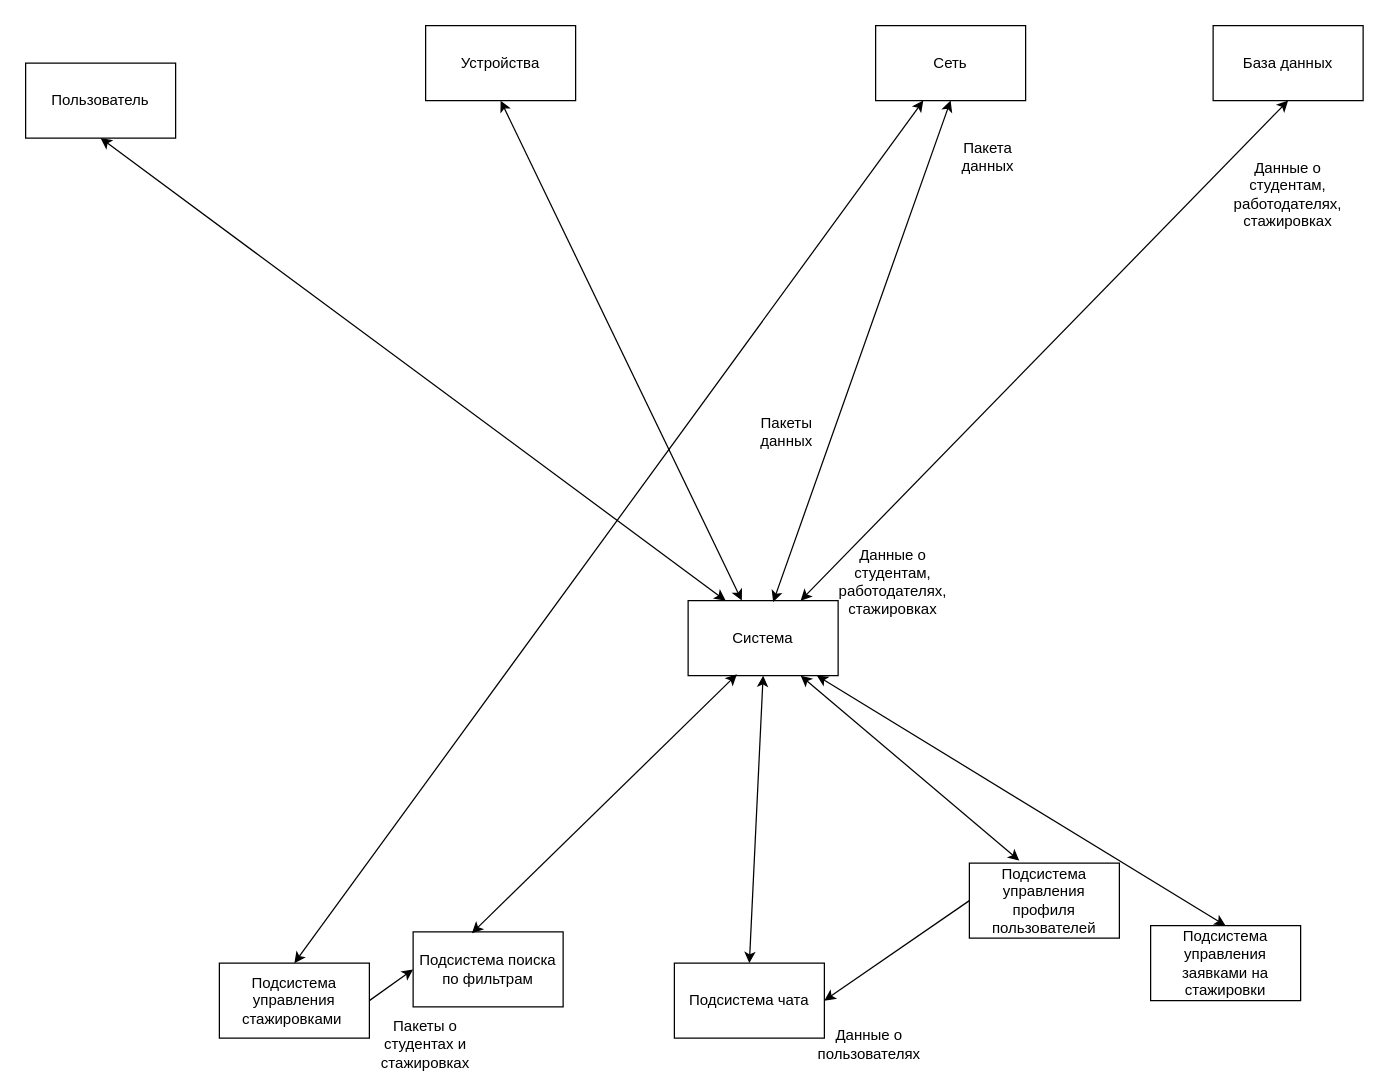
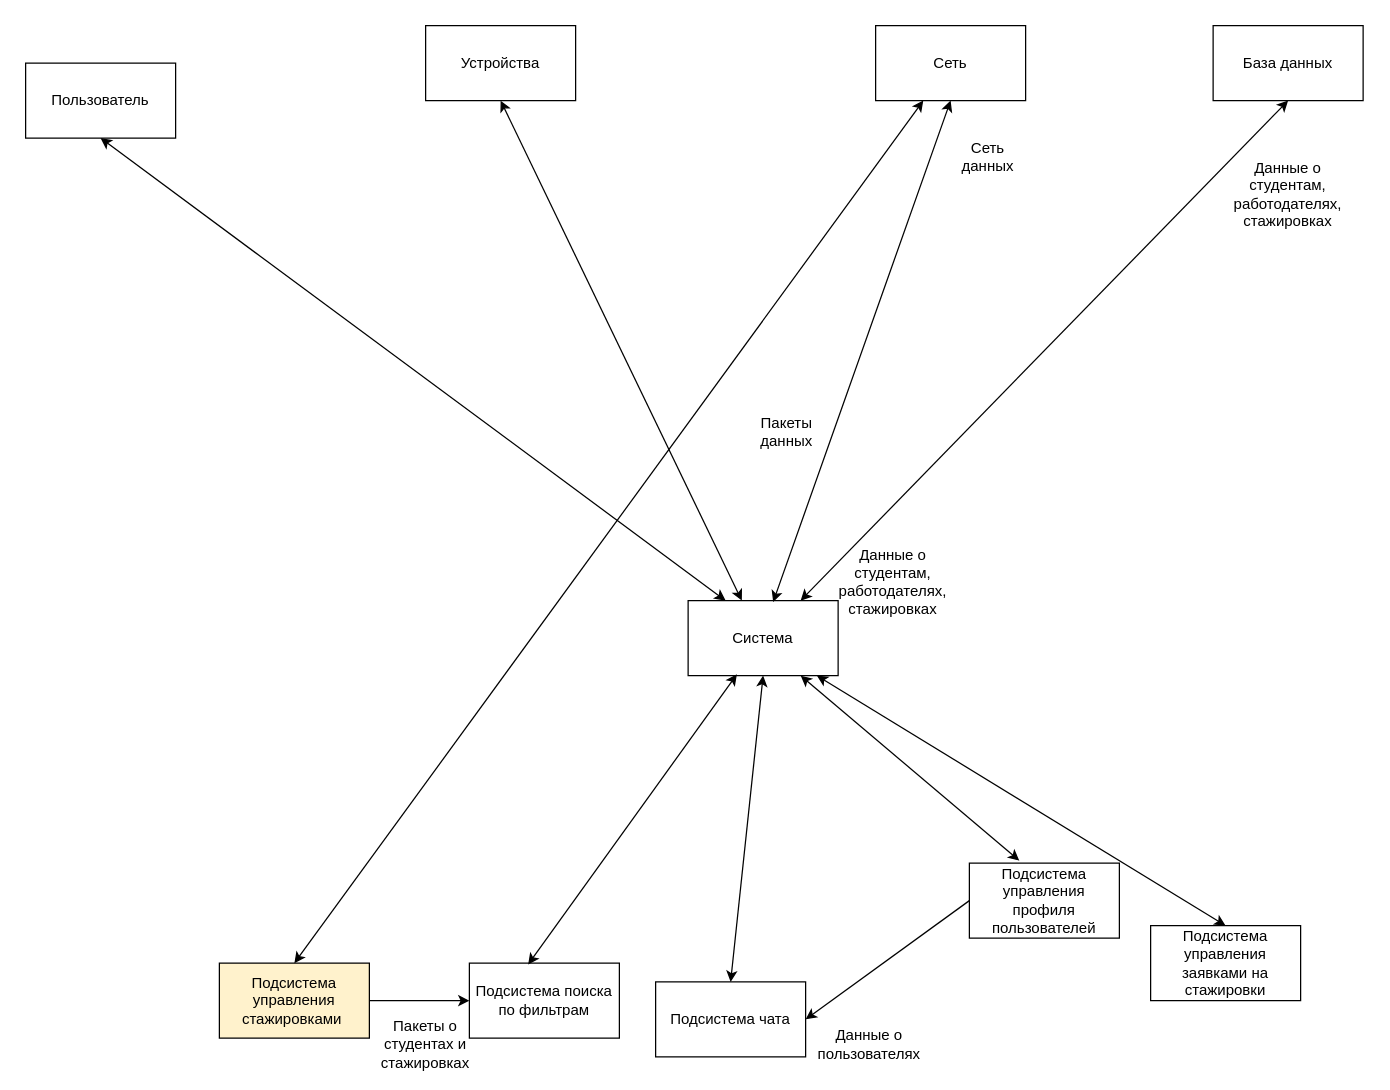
  <mxCell id="0" />
  <mxCell id="1" parent="0" />
  <mxCell id="2" value="Система" style="rounded=0;whiteSpace=wrap;html=1;" parent="1" vertex="1"><mxGeometry x="550" y="480" width="120" height="60" as="geometry" /></mxCell>
  <mxCell id="3" value="Пользователь" style="rounded=0;whiteSpace=wrap;html=1;" parent="1" vertex="1"><mxGeometry x="20" y="50" width="120" height="60" as="geometry" /></mxCell>
  <mxCell id="4" value="Устройства" style="rounded=0;whiteSpace=wrap;html=1;" parent="1" vertex="1"><mxGeometry x="340" y="20" width="120" height="60" as="geometry" /></mxCell>
  <mxCell id="5" value="Сеть" style="rounded=0;whiteSpace=wrap;html=1;" parent="1" vertex="1"><mxGeometry x="700" y="20" width="120" height="60" as="geometry" /></mxCell>
  <mxCell id="6" value="База данных" style="rounded=0;whiteSpace=wrap;html=1;" parent="1" vertex="1"><mxGeometry x="970" y="20" width="120" height="60" as="geometry" /></mxCell>
- <mxCell id="7" value="Подсистема управления стажировками&amp;nbsp;" style="rounded=0;whiteSpace=wrap;html=1;" parent="1" vertex="1"><mxGeometry x="175" y="770" width="120" height="60" as="geometry" /></mxCell>
- <mxCell id="8" value="Подсистема поиска по фильтрам" style="rounded=0;whiteSpace=wrap;html=1;" parent="1" vertex="1"><mxGeometry x="330" y="745" width="120" height="60" as="geometry" /></mxCell>
- <mxCell id="9" value="Подсистема чата" style="rounded=0;whiteSpace=wrap;html=1;" parent="1" vertex="1"><mxGeometry x="539" y="770" width="120" height="60" as="geometry" /></mxCell>
+ <mxCell id="7" value="Подсистема управления стажировками&amp;nbsp;" style="rounded=0;whiteSpace=wrap;html=1;fillColor=#fff2cc;" parent="1" vertex="1"><mxGeometry x="175" y="770" width="120" height="60" as="geometry" /></mxCell>
+ <mxCell id="8" value="Подсистема поиска по фильтрам" style="rounded=0;whiteSpace=wrap;html=1;" parent="1" vertex="1"><mxGeometry x="375" y="770" width="120" height="60" as="geometry" /></mxCell>
+ <mxCell id="9" value="Подсистема чата" style="rounded=0;whiteSpace=wrap;html=1;" parent="1" vertex="1"><mxGeometry x="524" y="785" width="120" height="60" as="geometry" /></mxCell>
  <mxCell id="10" value="" style="endArrow=classic;startArrow=classic;html=1;rounded=0;entryX=0.5;entryY=1;entryDx=0;entryDy=0;exitX=0.25;exitY=0;exitDx=0;exitDy=0;" edge="1" parent="1" source="2" target="3"><mxGeometry width="50" height="50" relative="1" as="geometry"><mxPoint x="310" y="280" as="sourcePoint" /><mxPoint x="360" y="230" as="targetPoint" /></mxGeometry></mxCell>
  <mxCell id="11" value="" style="endArrow=classic;startArrow=classic;html=1;rounded=0;entryX=0.5;entryY=1;entryDx=0;entryDy=0;exitX=0.358;exitY=0;exitDx=0;exitDy=0;exitPerimeter=0;" edge="1" parent="1" source="2" target="4"><mxGeometry width="50" height="50" relative="1" as="geometry"><mxPoint x="520" y="340" as="sourcePoint" /><mxPoint x="570" y="290" as="targetPoint" /></mxGeometry></mxCell>
  <mxCell id="12" value="" style="endArrow=classic;startArrow=classic;html=1;rounded=0;entryX=0.5;entryY=1;entryDx=0;entryDy=0;exitX=0.567;exitY=0.017;exitDx=0;exitDy=0;exitPerimeter=0;" edge="1" parent="1" source="2" target="5"><mxGeometry width="50" height="50" relative="1" as="geometry"><mxPoint x="640" y="360" as="sourcePoint" /><mxPoint x="690" y="310" as="targetPoint" /></mxGeometry></mxCell>
  <mxCell id="13" value="" style="endArrow=classic;startArrow=classic;html=1;rounded=0;entryX=0.5;entryY=1;entryDx=0;entryDy=0;exitX=0.75;exitY=0;exitDx=0;exitDy=0;" edge="1" parent="1" source="2" target="6"><mxGeometry width="50" height="50" relative="1" as="geometry"><mxPoint x="900" y="260" as="sourcePoint" /><mxPoint x="950" y="210" as="targetPoint" /></mxGeometry></mxCell>
  <mxCell id="14" value="Подсистема управления профиля пользователей" style="rounded=0;whiteSpace=wrap;html=1;" vertex="1" parent="1"><mxGeometry x="775" y="690" width="120" height="60" as="geometry" /></mxCell>
  <mxCell id="15" value="" style="endArrow=classic;startArrow=classic;html=1;rounded=0;entryX=0.75;entryY=1;entryDx=0;entryDy=0;exitX=0.333;exitY=-0.033;exitDx=0;exitDy=0;exitPerimeter=0;" edge="1" parent="1" source="14" target="2"><mxGeometry width="50" height="50" relative="1" as="geometry"><mxPoint x="710" y="600" as="sourcePoint" /><mxPoint x="760" y="550" as="targetPoint" /></mxGeometry></mxCell>
  <mxCell id="16" value="Подсистема управления заявками на стажировки" style="rounded=0;whiteSpace=wrap;html=1;" vertex="1" parent="1"><mxGeometry x="920" y="740" width="120" height="60" as="geometry" /></mxCell>
  <mxCell id="17" value="" style="endArrow=classic;html=1;rounded=0;entryX=1;entryY=0.5;entryDx=0;entryDy=0;exitX=0;exitY=0.5;exitDx=0;exitDy=0;" edge="1" parent="1" source="14" target="9"><mxGeometry width="50" height="50" relative="1" as="geometry"><mxPoint x="625" y="950" as="sourcePoint" /><mxPoint x="675" y="900" as="targetPoint" /></mxGeometry></mxCell>
  <mxCell id="18" value="" style="endArrow=classic;startArrow=classic;html=1;rounded=0;entryX=0.5;entryY=1;entryDx=0;entryDy=0;exitX=0.5;exitY=0;exitDx=0;exitDy=0;" edge="1" parent="1" source="9" target="2"><mxGeometry width="50" height="50" relative="1" as="geometry"><mxPoint x="630" y="680" as="sourcePoint" /><mxPoint x="680" y="630" as="targetPoint" /></mxGeometry></mxCell>
  <mxCell id="19" value="" style="endArrow=classic;startArrow=classic;html=1;rounded=0;entryX=0.325;entryY=0.983;entryDx=0;entryDy=0;entryPerimeter=0;exitX=0.392;exitY=0.017;exitDx=0;exitDy=0;exitPerimeter=0;" edge="1" parent="1" source="8" target="2"><mxGeometry width="50" height="50" relative="1" as="geometry"><mxPoint x="520" y="680" as="sourcePoint" /><mxPoint x="570" y="630" as="targetPoint" /></mxGeometry></mxCell>
  <mxCell id="20" value="" style="endArrow=classic;startArrow=classic;html=1;rounded=0;exitX=0.5;exitY=0;exitDx=0;exitDy=0;" edge="1" parent="1" source="7" target="5"><mxGeometry width="50" height="50" relative="1" as="geometry"><mxPoint x="420" y="680" as="sourcePoint" /><mxPoint x="470" y="630" as="targetPoint" /></mxGeometry></mxCell>
  <mxCell id="21" value="" style="endArrow=classic;startArrow=classic;html=1;rounded=0;entryX=0.858;entryY=1;entryDx=0;entryDy=0;entryPerimeter=0;exitX=0.5;exitY=0;exitDx=0;exitDy=0;" edge="1" parent="1" source="16" target="2"><mxGeometry width="50" height="50" relative="1" as="geometry"><mxPoint x="980" y="690" as="sourcePoint" /><mxPoint x="1030" y="640" as="targetPoint" /></mxGeometry></mxCell>
- <mxCell id="22" value="Пакета данных" style="text;html=1;align=center;verticalAlign=middle;whiteSpace=wrap;rounded=0;" vertex="1" parent="1"><mxGeometry x="760" y="110" width="60" height="30" as="geometry" /></mxCell>
+ <mxCell id="22" value="Сеть данных" style="text;html=1;align=center;verticalAlign=middle;whiteSpace=wrap;rounded=0;" vertex="1" parent="1"><mxGeometry x="760" y="110" width="60" height="30" as="geometry" /></mxCell>
  <mxCell id="23" value="Пакеты данных" style="text;html=1;align=center;verticalAlign=middle;whiteSpace=wrap;rounded=0;" vertex="1" parent="1"><mxGeometry x="599" y="330" width="60" height="30" as="geometry" /></mxCell>
  <mxCell id="24" value="Данные о студентам, работодателях, стажировках" style="text;html=1;align=center;verticalAlign=middle;whiteSpace=wrap;rounded=0;" vertex="1" parent="1"><mxGeometry x="1000" y="140" width="60" height="30" as="geometry" /></mxCell>
  <mxCell id="25" value="Данные о студентам, работодателях, стажировках" style="text;html=1;align=center;verticalAlign=middle;whiteSpace=wrap;rounded=0;" vertex="1" parent="1"><mxGeometry x="684" y="450" width="60" height="30" as="geometry" /></mxCell>
  <mxCell id="26" value="" style="endArrow=classic;html=1;rounded=0;exitX=1;exitY=0.5;exitDx=0;exitDy=0;entryX=0;entryY=0.5;entryDx=0;entryDy=0;" edge="1" parent="1" source="7" target="8"><mxGeometry width="50" height="50" relative="1" as="geometry"><mxPoint x="310" y="830" as="sourcePoint" /><mxPoint x="360" y="780" as="targetPoint" /></mxGeometry></mxCell>
  <mxCell id="27" value="Пакеты о студентах и стажировках" style="text;html=1;align=center;verticalAlign=middle;whiteSpace=wrap;rounded=0;" vertex="1" parent="1"><mxGeometry x="310" y="820" width="60" height="30" as="geometry" /></mxCell>
  <mxCell id="28" value="Данные о пользователях" style="text;html=1;align=center;verticalAlign=middle;whiteSpace=wrap;rounded=0;" vertex="1" parent="1"><mxGeometry x="665" y="820" width="60" height="30" as="geometry" /></mxCell>
